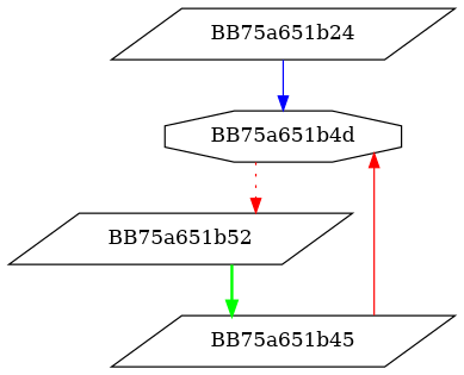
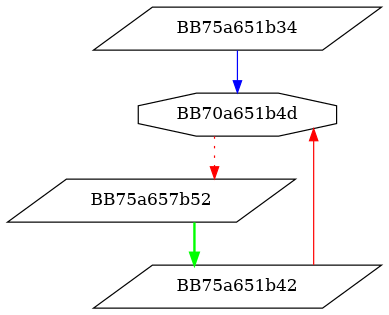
  digraph {
    splines=ortho
    node [shape=parallelogram]
    edge [color=red style=solid]
-   BB75a651b4d [shape=octagon]
-   BB75a651b24
-   BB75a651b52
-   BB75a651b42 [label=BB75a651b45]
+   BB75a651b4d [shape=octagon label=BB70a651b4d]
+   BB75a651b24 [label=BB75a651b34]
+   BB75a651b52 [label=BB75a657b52]
+   BB75a651b42
    BB75a651b4d -> BB75a651b52 [style=dotted]
    BB75a651b24 -> BB75a651b4d [color=blue]
    BB75a651b52 -> BB75a651b42 [color=green style=bold]
    BB75a651b42 -> BB75a651b4d
  }
